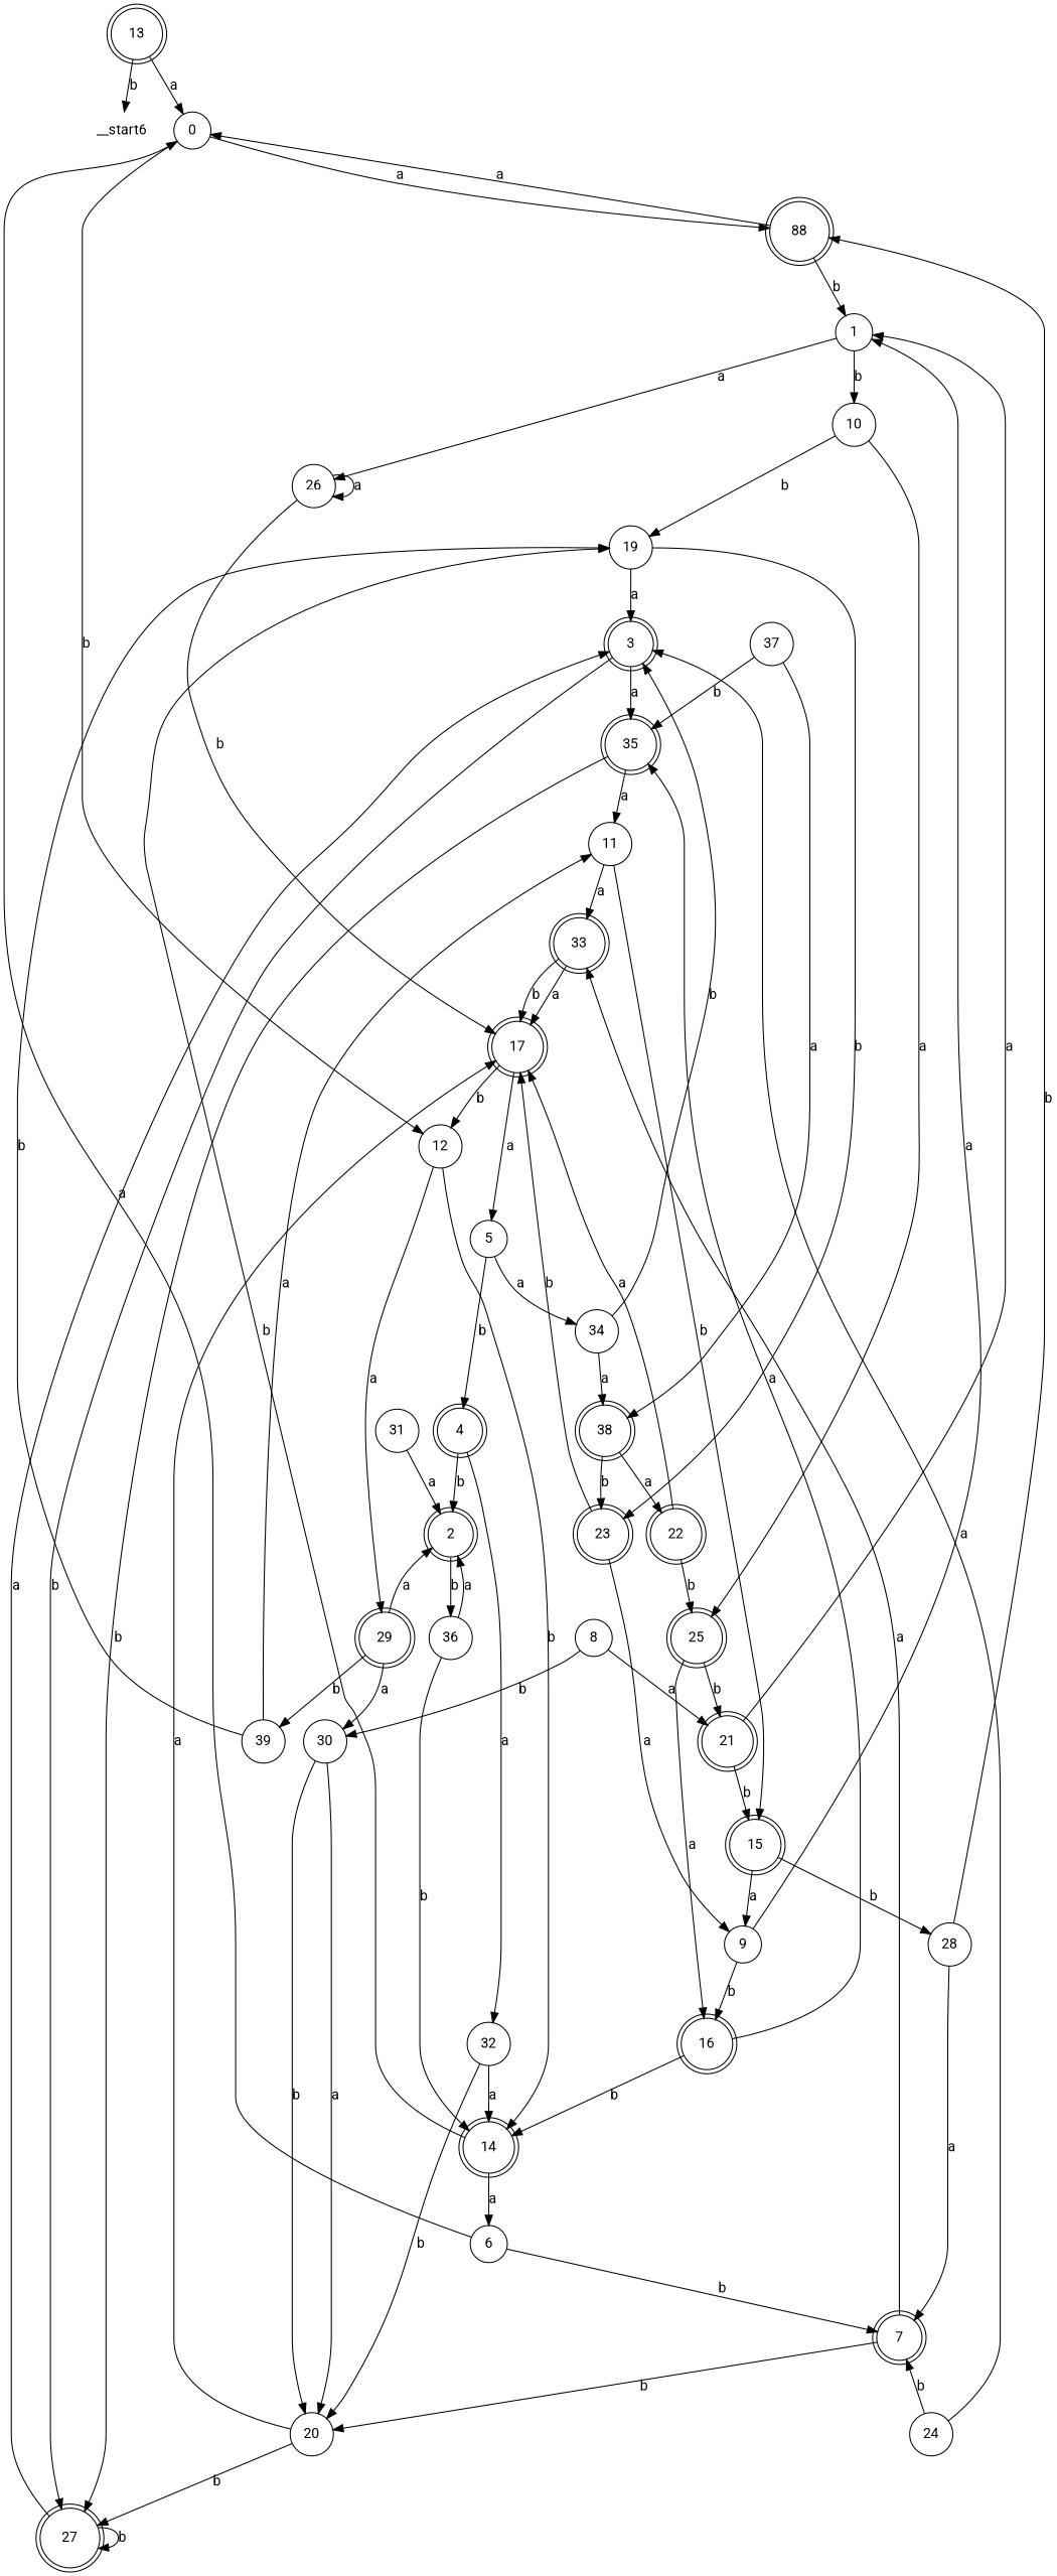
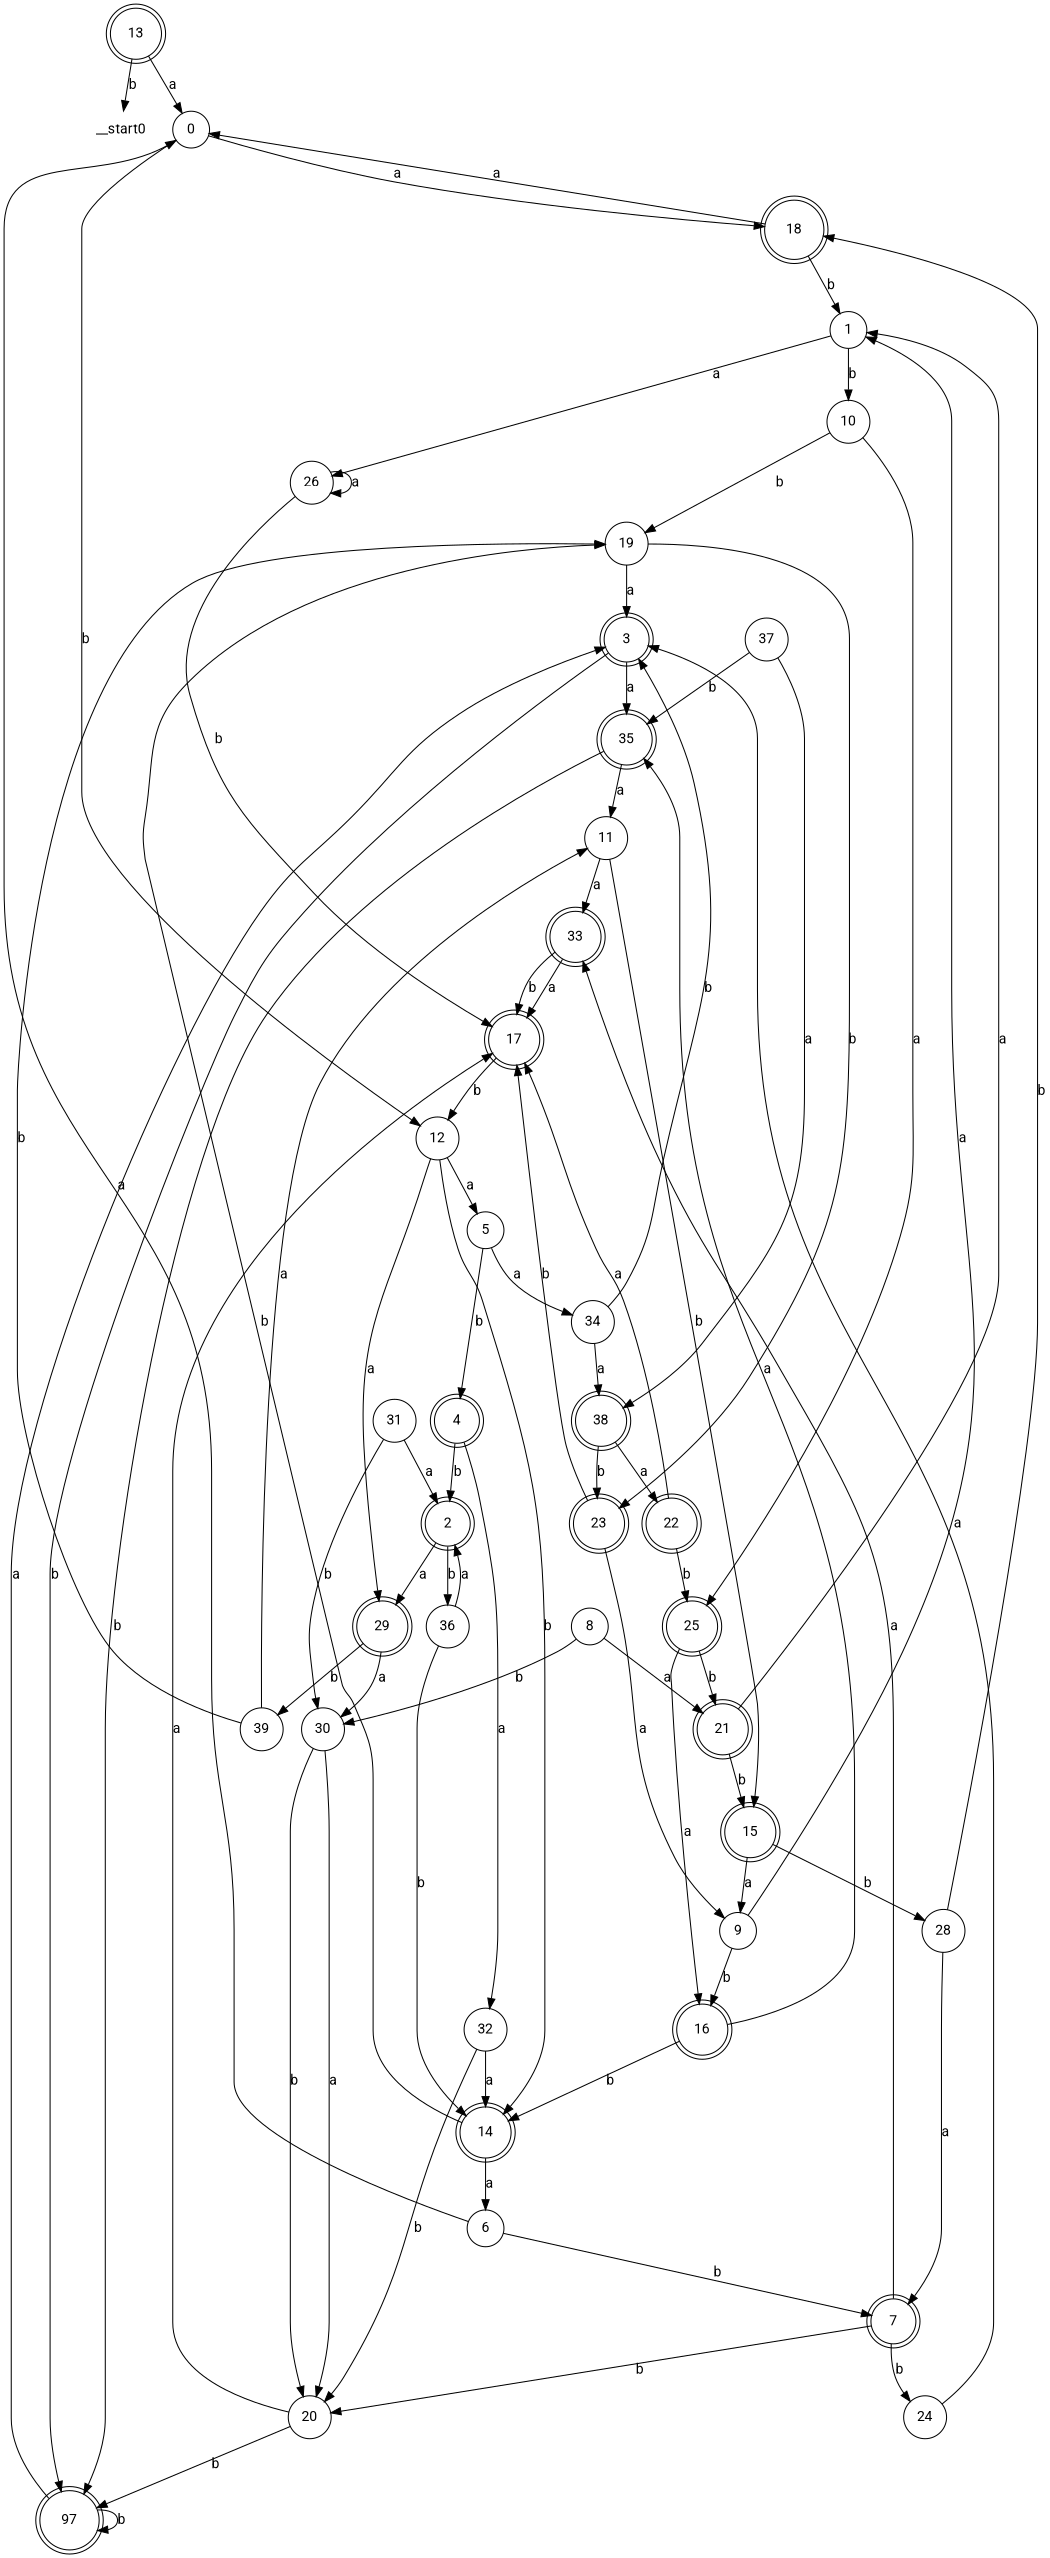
  digraph {
    fontname=Roboto
    rankdir=TB
    node [fontname=Roboto shape=circle color=black fillcolor=white style=filled]
    edge [fontname=Roboto]
-   __start0 [shape=none label=__start6 color="" fillcolor="" style=""]
+   __start0 [shape=none color="" fillcolor="" style=""]
    n2 [label=0]
-   n3 [label=88 shape=doublecircle style="rounded,filled"]
+   n3 [label=18 shape=doublecircle style="rounded,filled"]
    n4 [label=12]
    n5 [label=17 shape=doublecircle style="rounded,filled"]
    n6 [label=5]
    n7 [label=1]
    n8 [label=10]
    n9 [label=26]
    n10 [label=19]
    n11 [label=25 shape=doublecircle style="rounded,filled"]
    n12 [label=2 shape=doublecircle style="rounded,filled"]
    n13 [label=29 shape=doublecircle style="rounded,filled"]
    n14 [label=36]
    n15 [label=30]
    n16 [label=39]
    n17 [label=14 shape=doublecircle style="rounded,filled"]
    n18 [label=3 shape=doublecircle style="rounded,filled"]
-   n19 [label=27 shape=doublecircle style="rounded,filled"]
+   n19 [label=97 shape=doublecircle style="rounded,filled"]
    n20 [label=35 shape=doublecircle style="rounded,filled"]
    n21 [label=11]
    n22 [label=4 shape=doublecircle style="rounded,filled"]
    n23 [label=32]
    n24 [label=20]
    n25 [label=34]
    n26 [label=38 shape=doublecircle style="rounded,filled"]
    n27 [label=6]
    n28 [label=7 shape=doublecircle style="rounded,filled"]
    n29 [label=33 shape=doublecircle style="rounded,filled"]
    n30 [label=8]
    n31 [label=21 shape=doublecircle style="rounded,filled"]
    n32 [label=15 shape=doublecircle style="rounded,filled"]
    n33 [label=9]
    n34 [label=16 shape=doublecircle style="rounded,filled"]
    n35 [label=23 shape=doublecircle style="rounded,filled"]
    n36 [label=28]
    n37 [label=13 shape=doublecircle style="rounded,filled"]
    n38 [label=22 shape=doublecircle style="rounded,filled"]
    n39 [label=24]
    n40 [label=31]
    n41 [label=37]
    n2 -> n3 [label=a]
    n2 -> n4 [label=b]
    n3 -> n2 [label=a]
    n3 -> n7 [label=b]
    n4 -> n13 [label=a]
    n4 -> n17 [label=b]
    n5 -> n4 [label=b]
-   n5 -> n6 [label=a]
+   n4 -> n6 [label=a]
    n6 -> n22 [label=b]
    n6 -> n25 [label=a]
    n7 -> n8 [label=b]
    n7 -> n9 [label=a]
    n8 -> n10 [label=b]
    n8 -> n11 [label=a]
    n9 -> n5 [label=b]
    n9 -> n9 [label=a]
    n10 -> n18 [label=a]
    n10 -> n35 [label=b]
    n11 -> n31 [label=b]
    n11 -> n34 [label=a]
-   n13 -> n12 [label=a]
+   n12 -> n13 [label=a]
    n12 -> n14 [label=b]
    n13 -> n15 [label=a]
    n13 -> n16 [label=b]
    n14 -> n12 [label=a]
    n14 -> n17 [label=b]
    n15 -> n24 [label=a]
    n15 -> n24 [label=b]
    n16 -> n10 [label=b]
    n16 -> n21 [label=a]
    n17 -> n10 [label=b]
    n17 -> n27 [label=a]
    n18 -> n19 [label=b]
    n18 -> n20 [label=a]
    n19 -> n18 [label=a]
    n19 -> n19 [label=b]
    n20 -> n19 [label=b]
    n20 -> n21 [label=a]
    n21 -> n29 [label=a]
    n21 -> n32 [label=b]
    n22 -> n12 [label=b]
    n22 -> n23 [label=a]
    n23 -> n17 [label=a]
    n23 -> n24 [label=b]
    n24 -> n5 [label=a]
    n24 -> n19 [label=b]
    n25 -> n18 [label=b]
    n25 -> n26 [label=a]
    n26 -> n35 [label=b]
    n26 -> n38 [label=a]
    n27 -> n2 [label=a]
    n27 -> n28 [label=b]
    n28 -> n24 [label=b]
    n28 -> n29 [label=a]
    n29 -> n5 [label=a]
    n29 -> n5 [label=b]
    n30 -> n15 [label=b]
    n30 -> n31 [label=a]
    n31 -> n7 [label=a]
    n31 -> n32 [label=b]
    n32 -> n33 [label=a]
    n32 -> n36 [label=b]
    n33 -> n7 [label=a]
    n33 -> n34 [label=b]
    n34 -> n17 [label=b]
    n34 -> n20 [label=a]
    n35 -> n5 [label=b]
    n35 -> n33 [label=a]
    n36 -> n3 [label=b]
    n36 -> n28 [label=a]
    n37 -> __start0 [label=b]
    n37 -> n2 [label=a]
    n38 -> n5 [label=a]
    n38 -> n11 [label=b]
    n39 -> n18 [label=a]
-   n39 -> n28 [label=b]
+   n28 -> n39 [label=b]
    n40 -> n12 [label=a]
+   n40 -> n15 [label=b]
    n41 -> n20 [label=b]
    n41 -> n26 [label=a]
  }
